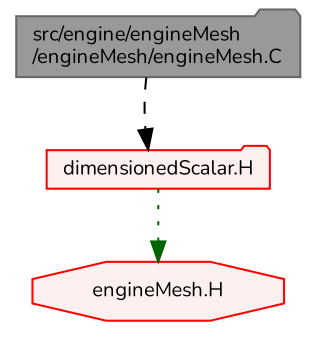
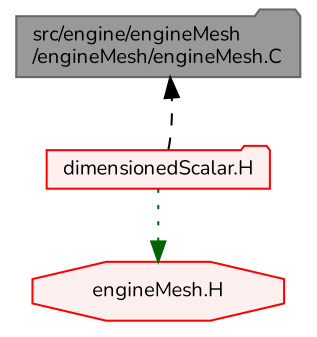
  digraph {
    fontname=Nunito
    node [color=red fillcolor="#FFF0F0" fontname=Nunito fontsize=10 shape=folder style=filled]
    edge [fontname=Nunito fontsize=10 labelfontname=Helvetica labelfontsize=10]
    n1 [color=gray40 fillcolor=grey60 fontcolor=black height=0.2 label="src/engine/engineMesh\l/engineMesh/engineMesh.C" width=0.4]
    n2 [height=0.2 label="dimensionedScalar.H" width=0.4]
    n3 [height=0.2 label="engineMesh.H" shape=octagon width=0.4]
-   n1 -> n2 [color=black style=dashed]
+   n2 -> n1 [color=black style=dashed]
    n2 -> n3 [color=darkgreen style=dotted]
  }
